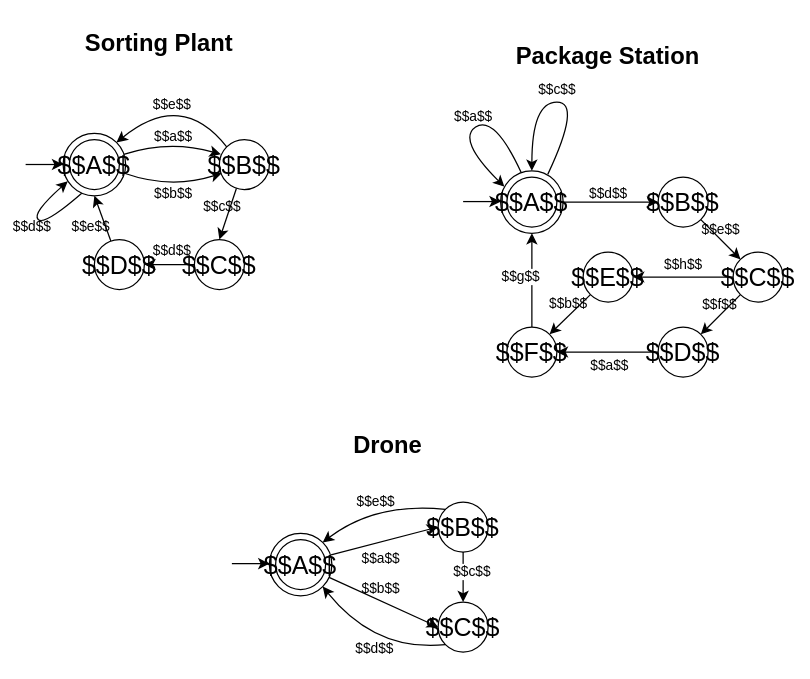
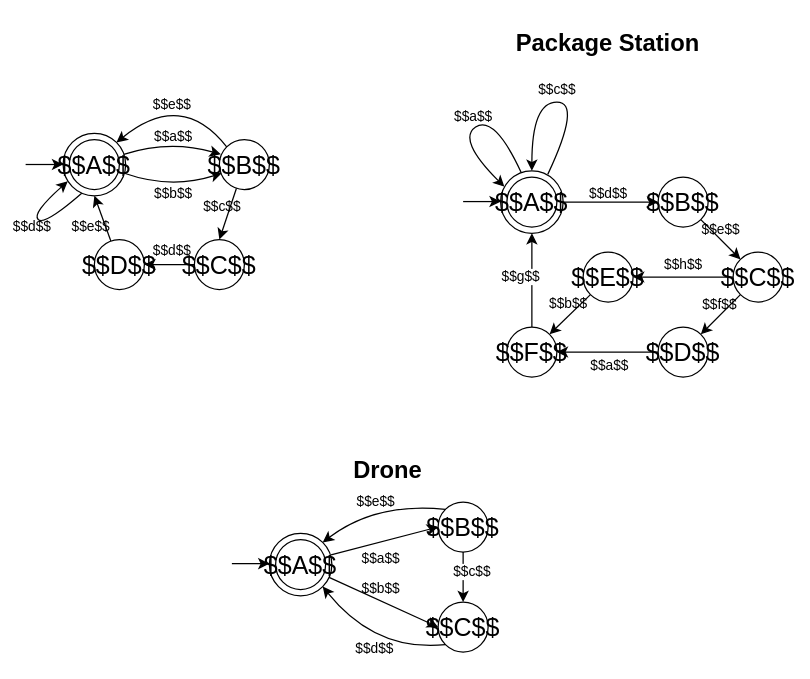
  <mxCell id="0" />
  <mxCell id="1" parent="0" />
  <mxCell id="2" style="rounded=0;orthogonalLoop=1;jettySize=auto;html=1;entryX=0;entryY=0.5;entryDx=0;entryDy=0;movable=1;resizable=1;rotatable=1;deletable=1;editable=1;locked=0;connectable=1;" parent="1" source="4" target="50" edge="1"><mxGeometry relative="1" as="geometry" /></mxCell>
  <mxCell id="3" value="$$b$$" style="edgeLabel;html=1;align=center;verticalAlign=middle;resizable=1;points=[];movable=1;rotatable=1;deletable=1;editable=1;locked=0;connectable=1;labelBackgroundColor=none;" parent="2" vertex="1" connectable="0"><mxGeometry x="0.355" y="-1" relative="1" as="geometry"><mxPoint x="-18" y="-20" as="offset" /></mxGeometry></mxCell>
  <mxCell id="4" value="" style="ellipse;whiteSpace=wrap;html=1;aspect=fixed;movable=1;resizable=1;rotatable=1;deletable=1;editable=1;locked=0;connectable=1;" parent="1" vertex="1"><mxGeometry x="215" y="426" width="50" height="50" as="geometry" /></mxCell>
  <mxCell id="5" value="" style="ellipse;whiteSpace=wrap;html=1;aspect=fixed;movable=1;resizable=1;rotatable=1;deletable=1;editable=1;locked=0;connectable=1;" parent="1" vertex="1"><mxGeometry x="50" y="106" width="50" height="50" as="geometry" /></mxCell>
  <mxCell id="6" value="&lt;font style=&quot;font-size: 20px;&quot;&gt;$$A$$&lt;/font&gt;" style="ellipse;whiteSpace=wrap;html=1;aspect=fixed;movable=1;resizable=1;rotatable=1;deletable=1;editable=1;locked=0;connectable=1;" parent="1" vertex="1"><mxGeometry x="55" y="111" width="40" height="40" as="geometry" /></mxCell>
  <mxCell id="7" value="" style="rounded=0;orthogonalLoop=1;jettySize=auto;html=1;entryX=0.5;entryY=0;entryDx=0;entryDy=0;movable=1;resizable=1;rotatable=1;deletable=1;editable=1;locked=0;connectable=1;" parent="1" source="9" target="12" edge="1"><mxGeometry relative="1" as="geometry"><mxPoint x="295" y="131" as="targetPoint" /></mxGeometry></mxCell>
  <mxCell id="8" value="$$c$$" style="edgeLabel;html=1;align=center;verticalAlign=middle;resizable=1;points=[];movable=1;rotatable=1;deletable=1;editable=1;locked=0;connectable=1;labelBackgroundColor=none;" parent="7" vertex="1" connectable="0"><mxGeometry x="0.283" relative="1" as="geometry"><mxPoint x="-3" y="-12" as="offset" /></mxGeometry></mxCell>
  <mxCell id="9" value="&lt;font style=&quot;font-size: 20px;&quot;&gt;$$B$$&lt;/font&gt;" style="ellipse;whiteSpace=wrap;html=1;aspect=fixed;movable=1;resizable=1;rotatable=1;deletable=1;editable=1;locked=0;connectable=1;" parent="1" vertex="1"><mxGeometry x="175" y="111" width="40" height="40" as="geometry" /></mxCell>
  <mxCell id="10" style="rounded=0;orthogonalLoop=1;jettySize=auto;html=1;entryX=1;entryY=0.5;entryDx=0;entryDy=0;movable=1;resizable=1;rotatable=1;deletable=1;editable=1;locked=0;connectable=1;" parent="1" source="12" target="15" edge="1"><mxGeometry relative="1" as="geometry"><mxPoint x="300.858" y="236.858" as="targetPoint" /></mxGeometry></mxCell>
  <mxCell id="11" value="$$d$$" style="edgeLabel;html=1;align=center;verticalAlign=middle;resizable=1;points=[];labelBackgroundColor=none;movable=1;rotatable=1;deletable=1;editable=1;locked=0;connectable=1;" parent="10" vertex="1" connectable="0"><mxGeometry x="0.021" relative="1" as="geometry"><mxPoint x="1" y="-12" as="offset" /></mxGeometry></mxCell>
  <mxCell id="12" value="&lt;font style=&quot;font-size: 20px;&quot;&gt;$$C$$&lt;/font&gt;" style="ellipse;whiteSpace=wrap;html=1;aspect=fixed;movable=1;resizable=1;rotatable=1;deletable=1;editable=1;locked=0;connectable=1;" parent="1" vertex="1"><mxGeometry x="155" y="191" width="40" height="40" as="geometry" /></mxCell>
  <mxCell id="13" style="rounded=0;orthogonalLoop=1;jettySize=auto;html=1;entryX=0.5;entryY=1;entryDx=0;entryDy=0;movable=1;resizable=1;rotatable=1;deletable=1;editable=1;locked=0;connectable=1;" parent="1" source="15" target="5" edge="1"><mxGeometry relative="1" as="geometry"><mxPoint x="145" y="205" as="targetPoint" /></mxGeometry></mxCell>
  <mxCell id="14" value="$$e$$" style="edgeLabel;html=1;align=center;verticalAlign=middle;resizable=1;points=[];movable=1;rotatable=1;deletable=1;editable=1;locked=0;connectable=1;labelBackgroundColor=none;" parent="13" vertex="1" connectable="0"><mxGeometry x="-0.279" relative="1" as="geometry"><mxPoint x="-12" y="1" as="offset" /></mxGeometry></mxCell>
  <mxCell id="15" value="&lt;font style=&quot;font-size: 20px;&quot;&gt;$$D$$&lt;/font&gt;" style="ellipse;whiteSpace=wrap;html=1;aspect=fixed;movable=1;resizable=1;rotatable=1;deletable=1;editable=1;locked=0;connectable=1;" parent="1" vertex="1"><mxGeometry x="75" y="191" width="40" height="40" as="geometry" /></mxCell>
  <mxCell id="16" style="rounded=0;orthogonalLoop=1;jettySize=auto;html=1;entryX=0;entryY=0.5;entryDx=0;entryDy=0;exitX=0.987;exitY=0.347;exitDx=0;exitDy=0;exitPerimeter=0;movable=1;resizable=1;rotatable=1;deletable=1;editable=1;locked=0;connectable=1;" parent="1" source="4" target="21" edge="1"><mxGeometry relative="1" as="geometry"><mxPoint x="260" y="431" as="sourcePoint" /></mxGeometry></mxCell>
  <mxCell id="17" value="$$a$$" style="edgeLabel;html=1;align=center;verticalAlign=middle;resizable=1;points=[];labelBackgroundColor=none;movable=1;rotatable=1;deletable=1;editable=1;locked=0;connectable=1;" parent="16" vertex="1" connectable="0"><mxGeometry x="-0.126" y="-1" relative="1" as="geometry"><mxPoint x="1" y="11" as="offset" /></mxGeometry></mxCell>
  <mxCell id="18" value="&lt;span style=&quot;font-size: 20px;&quot;&gt;$$A$$&lt;/span&gt;" style="ellipse;whiteSpace=wrap;html=1;aspect=fixed;movable=1;resizable=1;rotatable=1;deletable=1;editable=1;locked=0;connectable=1;" parent="1" vertex="1"><mxGeometry x="220" y="431" width="40" height="40" as="geometry" /></mxCell>
  <mxCell id="19" value="" style="edgeStyle=orthogonalEdgeStyle;rounded=0;orthogonalLoop=1;jettySize=auto;html=1;movable=1;resizable=1;rotatable=1;deletable=1;editable=1;locked=0;connectable=1;" parent="1" source="21" target="50" edge="1"><mxGeometry relative="1" as="geometry" /></mxCell>
  <mxCell id="20" value="$$c$$" style="edgeLabel;html=1;align=center;verticalAlign=middle;resizable=1;points=[];movable=1;rotatable=1;deletable=1;editable=1;locked=0;connectable=1;" parent="19" vertex="1" connectable="0"><mxGeometry x="-0.364" y="1" relative="1" as="geometry"><mxPoint x="5" y="2" as="offset" /></mxGeometry></mxCell>
  <mxCell id="21" value="&lt;span style=&quot;font-size: 20px;&quot;&gt;$$B$$&lt;/span&gt;" style="ellipse;whiteSpace=wrap;html=1;aspect=fixed;movable=1;resizable=1;rotatable=1;deletable=1;editable=1;locked=0;connectable=1;" parent="1" vertex="1"><mxGeometry x="350" y="401" width="40" height="40" as="geometry" /></mxCell>
  <mxCell id="22" value="" style="edgeStyle=orthogonalEdgeStyle;rounded=0;orthogonalLoop=1;jettySize=auto;html=1;movable=1;resizable=1;rotatable=1;deletable=1;editable=1;locked=0;connectable=1;" parent="1" source="25" target="31" edge="1"><mxGeometry relative="1" as="geometry" /></mxCell>
  <mxCell id="23" value="$$d$$" style="edgeLabel;html=1;align=center;verticalAlign=middle;resizable=1;points=[];labelBackgroundColor=none;movable=1;rotatable=1;deletable=1;editable=1;locked=0;connectable=1;" parent="22" vertex="1" connectable="0"><mxGeometry x="-0.084" relative="1" as="geometry"><mxPoint y="-8" as="offset" /></mxGeometry></mxCell>
  <mxCell id="24" value="" style="rounded=0;orthogonalLoop=1;jettySize=auto;html=1;exitX=0;exitY=1;exitDx=0;exitDy=0;entryX=1;entryY=0;entryDx=0;entryDy=0;movable=1;resizable=1;rotatable=1;deletable=1;editable=1;locked=0;connectable=1;" parent="1" source="54" target="45" edge="1"><mxGeometry relative="1" as="geometry" /></mxCell>
  <mxCell id="25" value="" style="ellipse;whiteSpace=wrap;html=1;aspect=fixed;movable=1;resizable=1;rotatable=1;deletable=1;editable=1;locked=0;connectable=1;" parent="1" vertex="1"><mxGeometry x="400" y="136" width="50" height="50" as="geometry" /></mxCell>
  <mxCell id="26" value="&lt;span style=&quot;font-size: 20px;&quot;&gt;$$A$$&lt;/span&gt;" style="ellipse;whiteSpace=wrap;html=1;aspect=fixed;movable=1;resizable=1;rotatable=1;deletable=1;editable=1;locked=0;connectable=1;" parent="1" vertex="1"><mxGeometry x="405" y="141" width="40" height="40" as="geometry" /></mxCell>
  <mxCell id="27" value="" style="curved=1;endArrow=classic;html=1;rounded=0;exitX=0;exitY=0;exitDx=0;exitDy=0;entryX=1;entryY=0;entryDx=0;entryDy=0;movable=1;resizable=1;rotatable=1;deletable=1;editable=1;locked=0;connectable=1;" parent="1" source="21" target="4" edge="1"><mxGeometry width="50" height="50" relative="1" as="geometry"><mxPoint x="210" y="641" as="sourcePoint" /><mxPoint x="260" y="591" as="targetPoint" /><Array as="points"><mxPoint x="300" y="401" /></Array></mxGeometry></mxCell>
  <mxCell id="28" value="$$e$$" style="edgeLabel;html=1;align=center;verticalAlign=middle;resizable=1;points=[];labelBackgroundColor=none;movable=1;rotatable=1;deletable=1;editable=1;locked=0;connectable=1;" parent="27" vertex="1" connectable="0"><mxGeometry x="-0.061" y="9" relative="1" as="geometry"><mxPoint x="-5" y="-10" as="offset" /></mxGeometry></mxCell>
  <mxCell id="29" value="" style="rounded=0;orthogonalLoop=1;jettySize=auto;html=1;movable=1;resizable=1;rotatable=1;deletable=1;editable=1;locked=0;connectable=1;" parent="1" source="31" target="35" edge="1"><mxGeometry relative="1" as="geometry" /></mxCell>
  <mxCell id="30" value="$$e$$" style="edgeLabel;html=1;align=center;verticalAlign=middle;resizable=1;points=[];labelBackgroundColor=none;movable=1;rotatable=1;deletable=1;editable=1;locked=0;connectable=1;" parent="29" vertex="1" connectable="0"><mxGeometry x="0.042" y="-2" relative="1" as="geometry"><mxPoint x="1" y="-10" as="offset" /></mxGeometry></mxCell>
  <mxCell id="31" value="&lt;span style=&quot;font-size: 20px;&quot;&gt;$$B$$&lt;/span&gt;" style="ellipse;whiteSpace=wrap;html=1;aspect=fixed;movable=1;resizable=1;rotatable=1;deletable=1;editable=1;locked=0;connectable=1;" parent="1" vertex="1"><mxGeometry x="526" y="141" width="40" height="40" as="geometry" /></mxCell>
  <mxCell id="32" style="rounded=0;orthogonalLoop=1;jettySize=auto;html=1;entryX=1;entryY=0;entryDx=0;entryDy=0;movable=1;resizable=1;rotatable=1;deletable=1;editable=1;locked=0;connectable=1;" parent="1" source="35" target="38" edge="1"><mxGeometry relative="1" as="geometry" /></mxCell>
  <mxCell id="33" value="$$f$$" style="edgeLabel;html=1;align=center;verticalAlign=middle;resizable=1;points=[];movable=1;rotatable=1;deletable=1;editable=1;locked=0;connectable=1;labelBackgroundColor=none;" parent="32" vertex="1" connectable="0"><mxGeometry x="-0.074" y="-1" relative="1" as="geometry"><mxPoint x="-2" y="-7" as="offset" /></mxGeometry></mxCell>
  <mxCell id="34" value="$$h$$" style="rounded=0;orthogonalLoop=1;jettySize=auto;html=1;entryX=1;entryY=0.5;entryDx=0;entryDy=0;movable=1;resizable=1;rotatable=1;deletable=1;editable=1;locked=0;connectable=1;labelBackgroundColor=none;" parent="1" source="35" target="54" edge="1"><mxGeometry y="-10" relative="1" as="geometry"><mxPoint as="offset" /></mxGeometry></mxCell>
  <mxCell id="35" value="&lt;span style=&quot;font-size: 20px;&quot;&gt;$$C$$&lt;/span&gt;" style="ellipse;whiteSpace=wrap;html=1;aspect=fixed;movable=1;resizable=1;rotatable=1;deletable=1;editable=1;locked=0;connectable=1;" parent="1" vertex="1"><mxGeometry x="586" y="201" width="40" height="40" as="geometry" /></mxCell>
  <mxCell id="36" value="" style="edgeStyle=orthogonalEdgeStyle;rounded=0;orthogonalLoop=1;jettySize=auto;html=1;entryX=1;entryY=0.5;entryDx=0;entryDy=0;movable=1;resizable=1;rotatable=1;deletable=1;editable=1;locked=0;connectable=1;" parent="1" source="38" target="45" edge="1"><mxGeometry relative="1" as="geometry" /></mxCell>
  <mxCell id="37" value="$$a$$" style="edgeLabel;html=1;align=center;verticalAlign=middle;resizable=1;points=[];labelBackgroundColor=none;movable=1;rotatable=1;deletable=1;editable=1;locked=0;connectable=1;" parent="36" vertex="1" connectable="0"><mxGeometry y="1" relative="1" as="geometry"><mxPoint x="1" y="9" as="offset" /></mxGeometry></mxCell>
  <mxCell id="38" value="&lt;span style=&quot;font-size: 20px;&quot;&gt;$$D$$&lt;/span&gt;" style="ellipse;whiteSpace=wrap;html=1;aspect=fixed;movable=1;resizable=1;rotatable=1;deletable=1;editable=1;locked=0;connectable=1;" parent="1" vertex="1"><mxGeometry x="526" y="261" width="40" height="40" as="geometry" /></mxCell>
  <mxCell id="39" value="" style="endArrow=classic;html=1;rounded=0;movable=1;resizable=1;rotatable=1;deletable=1;editable=1;locked=0;connectable=1;" parent="1" edge="1"><mxGeometry width="50" height="50" relative="1" as="geometry"><mxPoint x="20" y="131" as="sourcePoint" /><mxPoint x="50" y="131" as="targetPoint" /></mxGeometry></mxCell>
  <mxCell id="40" value="" style="endArrow=classic;html=1;rounded=0;movable=1;resizable=1;rotatable=1;deletable=1;editable=1;locked=0;connectable=1;" parent="1" edge="1"><mxGeometry width="50" height="50" relative="1" as="geometry"><mxPoint x="370" y="160.66" as="sourcePoint" /><mxPoint x="400" y="160.66" as="targetPoint" /></mxGeometry></mxCell>
  <mxCell id="41" value="" style="endArrow=classic;html=1;rounded=0;movable=1;resizable=1;rotatable=1;deletable=1;editable=1;locked=0;connectable=1;" parent="1" edge="1"><mxGeometry width="50" height="50" relative="1" as="geometry"><mxPoint x="185" y="450.31" as="sourcePoint" /><mxPoint x="215" y="450.31" as="targetPoint" /></mxGeometry></mxCell>
  <mxCell id="42" value="" style="curved=1;endArrow=classic;html=1;rounded=0;exitX=0.331;exitY=0.031;exitDx=0;exitDy=0;exitPerimeter=0;entryX=0.06;entryY=0.256;entryDx=0;entryDy=0;entryPerimeter=0;movable=1;resizable=1;rotatable=1;deletable=1;editable=1;locked=0;connectable=1;" parent="1" source="25" target="25" edge="1"><mxGeometry width="50" height="50" relative="1" as="geometry"><mxPoint x="355" y="81" as="sourcePoint" /><mxPoint x="405" y="31" as="targetPoint" /><Array as="points"><mxPoint x="395" y="91" /><mxPoint x="365" y="111" /></Array></mxGeometry></mxCell>
  <mxCell id="43" value="$$a$$" style="edgeLabel;html=1;align=center;verticalAlign=middle;resizable=1;points=[];labelBackgroundColor=none;movable=1;rotatable=1;deletable=1;editable=1;locked=0;connectable=1;" parent="1" vertex="1" connectable="0"><mxGeometry x="377.122" y="92.513" as="geometry" /></mxCell>
  <mxCell id="44" value="$$g$$" style="edgeStyle=orthogonalEdgeStyle;rounded=0;orthogonalLoop=1;jettySize=auto;html=1;entryX=0.5;entryY=1;entryDx=0;entryDy=0;movable=1;resizable=1;rotatable=1;deletable=1;editable=1;locked=0;connectable=1;" parent="1" edge="1"><mxGeometry x="0.067" y="9" relative="1" as="geometry"><mxPoint x="425" y="261" as="sourcePoint" /><mxPoint x="425" y="186" as="targetPoint" /><mxPoint as="offset" /></mxGeometry></mxCell>
  <mxCell id="45" value="&lt;span style=&quot;font-size: 20px;&quot;&gt;$$F$$&lt;/span&gt;" style="ellipse;whiteSpace=wrap;html=1;aspect=fixed;movable=1;resizable=1;rotatable=1;deletable=1;editable=1;locked=0;connectable=1;" parent="1" vertex="1"><mxGeometry x="405" y="261" width="40" height="40" as="geometry" /></mxCell>
  <mxCell id="46" value="$$b$$" style="edgeLabel;html=1;align=center;verticalAlign=middle;resizable=1;points=[];labelBackgroundColor=none;movable=1;rotatable=1;deletable=1;editable=1;locked=0;connectable=1;" parent="1" vertex="1" connectable="0"><mxGeometry x="453.125" y="241.995" as="geometry" /></mxCell>
  <mxCell id="47" value="$$d$$" style="curved=1;endArrow=classic;html=1;rounded=0;exitX=0.298;exitY=0.98;exitDx=0;exitDy=0;exitPerimeter=0;entryX=0.074;entryY=0.789;entryDx=0;entryDy=0;entryPerimeter=0;movable=1;resizable=1;rotatable=1;deletable=1;editable=1;locked=0;connectable=1;labelBackgroundColor=none;" parent="1" edge="1"><mxGeometry x="-0.002" y="8" width="50" height="50" relative="1" as="geometry"><mxPoint x="64.9" y="154" as="sourcePoint" /><mxPoint x="53.7" y="144.45" as="targetPoint" /><Array as="points"><mxPoint x="35" y="180" /><mxPoint x="25" y="170" /></Array><mxPoint as="offset" /></mxGeometry></mxCell>
  <mxCell id="48" value="" style="curved=1;endArrow=classic;html=1;rounded=0;exitX=0;exitY=0;exitDx=0;exitDy=0;entryX=1;entryY=0;entryDx=0;entryDy=0;movable=1;resizable=1;rotatable=1;deletable=1;editable=1;locked=0;connectable=1;" parent="1" source="9" target="5" edge="1"><mxGeometry width="50" height="50" relative="1" as="geometry"><mxPoint x="75" y="351" as="sourcePoint" /><mxPoint x="125" y="301" as="targetPoint" /><Array as="points"><mxPoint x="145" y="71" /></Array></mxGeometry></mxCell>
  <mxCell id="49" value="$$e$$" style="edgeLabel;html=1;align=center;verticalAlign=middle;resizable=1;points=[];movable=1;rotatable=1;deletable=1;editable=1;locked=0;connectable=1;labelBackgroundColor=none;" parent="48" vertex="1" connectable="0"><mxGeometry x="0.221" y="14" relative="1" as="geometry"><mxPoint x="-3" y="-11" as="offset" /></mxGeometry></mxCell>
  <mxCell id="50" value="&lt;span style=&quot;font-size: 20px;&quot;&gt;$$C$$&lt;/span&gt;" style="ellipse;whiteSpace=wrap;html=1;aspect=fixed;movable=1;resizable=1;rotatable=1;deletable=1;editable=1;locked=0;connectable=1;" parent="1" vertex="1"><mxGeometry x="350" y="481" width="40" height="40" as="geometry" /></mxCell>
  <mxCell id="51" value="" style="curved=1;endArrow=classic;html=1;rounded=0;exitX=0;exitY=1;exitDx=0;exitDy=0;entryX=1;entryY=1;entryDx=0;entryDy=0;movable=1;resizable=1;rotatable=1;deletable=1;editable=1;locked=0;connectable=1;" parent="1" source="50" target="4" edge="1"><mxGeometry width="50" height="50" relative="1" as="geometry"><mxPoint x="366" y="417" as="sourcePoint" /><mxPoint x="268" y="443" as="targetPoint" /><Array as="points"><mxPoint x="300" y="521" /></Array></mxGeometry></mxCell>
  <mxCell id="52" value="$$d$$" style="edgeLabel;html=1;align=center;verticalAlign=middle;resizable=1;points=[];labelBackgroundColor=none;movable=1;rotatable=1;deletable=1;editable=1;locked=0;connectable=1;" parent="51" vertex="1" connectable="0"><mxGeometry x="-0.061" y="9" relative="1" as="geometry"><mxPoint x="7" y="-8" as="offset" /></mxGeometry></mxCell>
  <mxCell id="53" value="$$c$$" style="curved=1;endArrow=classic;html=1;rounded=0;exitX=0.754;exitY=0.058;exitDx=0;exitDy=0;exitPerimeter=0;entryX=0.5;entryY=0;entryDx=0;entryDy=0;movable=1;resizable=1;rotatable=1;deletable=1;editable=1;locked=0;connectable=1;labelBackgroundColor=none;" parent="1" source="25" target="25" edge="1"><mxGeometry x="0.057" y="-10" width="50" height="50" relative="1" as="geometry"><mxPoint x="427" y="148" as="sourcePoint" /><mxPoint x="413" y="159" as="targetPoint" /><Array as="points"><mxPoint x="465" y="81" /><mxPoint x="425" y="81" /></Array><mxPoint as="offset" /></mxGeometry></mxCell>
  <mxCell id="54" value="&lt;span style=&quot;font-size: 20px;&quot;&gt;$$E$$&lt;/span&gt;" style="ellipse;whiteSpace=wrap;html=1;aspect=fixed;movable=1;resizable=1;rotatable=1;deletable=1;editable=1;locked=0;connectable=1;" parent="1" vertex="1"><mxGeometry x="466" y="201" width="40" height="40" as="geometry" /></mxCell>
- <mxCell id="55" value="Sorting Plant" style="text;html=1;align=center;verticalAlign=middle;whiteSpace=wrap;rounded=0;fontSize=19;fontStyle=1" vertex="1" parent="1"><mxGeometry x="42" y="20" width="170" height="30" as="geometry" /></mxCell>
  <mxCell id="56" value="&lt;span style=&quot;color: rgba(0, 0, 0, 0); font-family: monospace; font-size: 0px; text-align: start; background-color: rgb(251, 251, 251);&quot;&gt;%3CmxGraphModel%3E%3Croot%3E%3CmxCell%20id%3D%220%22%2F%3E%3CmxCell%20id%3D%221%22%20parent%3D%220%22%2F%3E%3CmxCell%20id%3D%222%22%20value%3D%22%22%20style%3D%22curved%3D1%3BendArrow%3Dclassic%3Bhtml%3D1%3Brounded%3D0%3BexitX%3D0.969%3BexitY%3D0.337%3BexitDx%3D0%3BexitDy%3D0%3BexitPerimeter%3D0%3BentryX%3D0.029%3BentryY%3D0.296%3BentryDx%3D0%3BentryDy%3D0%3BentryPerimeter%3D0%3B%22%20edge%3D%221%22%20parent%3D%221%22%3E%3CmxGeometry%20width%3D%2250%22%20height%3D%2250%22%20relative%3D%221%22%20as%3D%22geometry%22%3E%3CmxPoint%20x%3D%22193%22%20y%3D%22272%22%20as%3D%22sourcePoint%22%2F%3E%3CmxPoint%20x%3D%22271%22%20y%3D%22272%22%20as%3D%22targetPoint%22%2F%3E%3CArray%20as%3D%22points%22%3E%3CmxPoint%20x%3D%22230%22%20y%3D%22260%22%2F%3E%3C%2FArray%3E%3C%2FmxGeometry%3E%3C%2FmxCell%3E%3C%2Froot%3E%3C%2FmxGraphModel%&lt;/span&gt;&lt;span style=&quot;color: rgba(0, 0, 0, 0); font-family: monospace; font-size: 0px; text-align: start; background-color: rgb(251, 251, 251);&quot;&gt;%3CmxGraphModel%3E%3Croot%3E%3CmxCell%20id%3D%220%22%2F%3E%3CmxCell%20id%3D%221%22%20parent%3D%220%22%2F%3E%3CmxCell%20id%3D%222%22%20value%3D%22%22%20style%3D%22curved%3D1%3BendArrow%3Dclassic%3Bhtml%3D1%3Brounded%3D0%3BexitX%3D0.969%3BexitY%3D0.337%3BexitDx%3D0%3BexitDy%3D0%3BexitPerimeter%3D0%3BentryX%3D0.029%3BentryY%3D0.296%3BentryDx%3D0%3BentryDy%3D0%3BentryPerimeter%3D0%3B%22%20edge%3D%221%22%20parent%3D%221%22%3E%3CmxGeometry%20width%3D%2250%22%20height%3D%2250%22%20relative%3D%221%22%20as%3D%22geometry%22%3E%3CmxPoint%20x%3D%22193%22%20y%3D%22272%22%20as%3D%22sourcePoint%22%2F%3E%3CmxPoint%20x%3D%22271%22%20y%3D%22272%22%20as%3D%22targetPoint%22%2F%3E%3CArray%20as%3D%22points%22%3E%3CmxPoint%20x%3D%22230%22%20y%3D%22260%22%2F%3E%3C%2FArray%3E%3C%2FmxGeometry%3E%3C%2FmxCell%3E%3C%2Froot%3E%3C%2FmxGraphModel%3E&lt;/span&gt;" style="curved=1;endArrow=classic;html=1;rounded=0;exitX=0.969;exitY=0.337;exitDx=0;exitDy=0;exitPerimeter=0;entryX=0.029;entryY=0.296;entryDx=0;entryDy=0;entryPerimeter=0;" edge="1" parent="1" source="5" target="9"><mxGeometry width="50" height="50" relative="1" as="geometry"><mxPoint x="145" y="21" as="sourcePoint" /><mxPoint x="195" y="-29" as="targetPoint" /><Array as="points"><mxPoint x="135" y="111" /></Array></mxGeometry></mxCell>
  <mxCell id="57" value="$$a$$" style="edgeLabel;html=1;align=center;verticalAlign=middle;resizable=0;points=[];labelBackgroundColor=none;" vertex="1" connectable="0" parent="56"><mxGeometry x="0.194" y="-4" relative="1" as="geometry"><mxPoint x="-7" y="-9" as="offset" /></mxGeometry></mxCell>
  <mxCell id="58" value="" style="curved=1;endArrow=classic;html=1;rounded=0;exitX=0.969;exitY=0.337;exitDx=0;exitDy=0;exitPerimeter=0;entryX=0.029;entryY=0.296;entryDx=0;entryDy=0;entryPerimeter=0;" edge="1" parent="1"><mxGeometry width="50" height="50" relative="1" as="geometry"><mxPoint x="99" y="138" as="sourcePoint" /><mxPoint x="177" y="138" as="targetPoint" /><Array as="points"><mxPoint x="136" y="151" /></Array></mxGeometry></mxCell>
  <mxCell id="59" value="$$b$$" style="edgeLabel;html=1;align=center;verticalAlign=middle;resizable=0;points=[];labelBackgroundColor=none;" vertex="1" connectable="0" parent="58"><mxGeometry x="0.239" y="2" relative="1" as="geometry"><mxPoint x="-9" y="8" as="offset" /></mxGeometry></mxCell>
- <mxCell id="60" value="Package Station" style="text;html=1;align=center;verticalAlign=middle;whiteSpace=wrap;rounded=0;fontSize=19;fontStyle=1" vertex="1" parent="1"><mxGeometry x="401" y="30" width="170" height="30" as="geometry" /></mxCell>
- <mxCell id="61" value="Drone" style="text;html=1;align=center;verticalAlign=middle;whiteSpace=wrap;rounded=0;fontSize=19;fontStyle=1" vertex="1" parent="1"><mxGeometry x="225" y="341" width="170" height="30" as="geometry" /></mxCell>
+ <mxCell id="60" value="Package Station" style="text;html=1;align=center;verticalAlign=middle;whiteSpace=wrap;rounded=0;fontSize=19;fontStyle=1" vertex="1" parent="1"><mxGeometry x="401" y="20" width="170" height="30" as="geometry" /></mxCell>
+ <mxCell id="61" value="Drone" style="text;html=1;align=center;verticalAlign=middle;whiteSpace=wrap;rounded=0;fontSize=19;fontStyle=1" vertex="1" parent="1"><mxGeometry x="225" y="361" width="170" height="30" as="geometry" /></mxCell>
